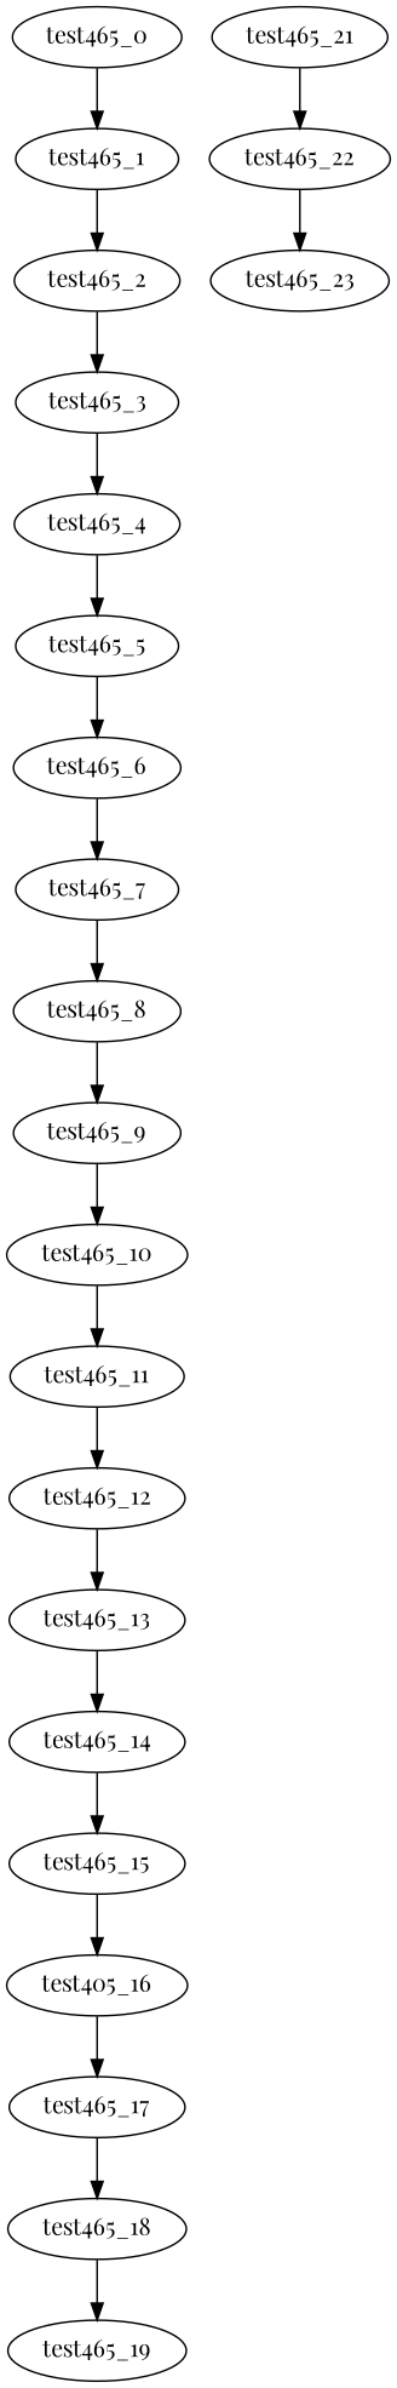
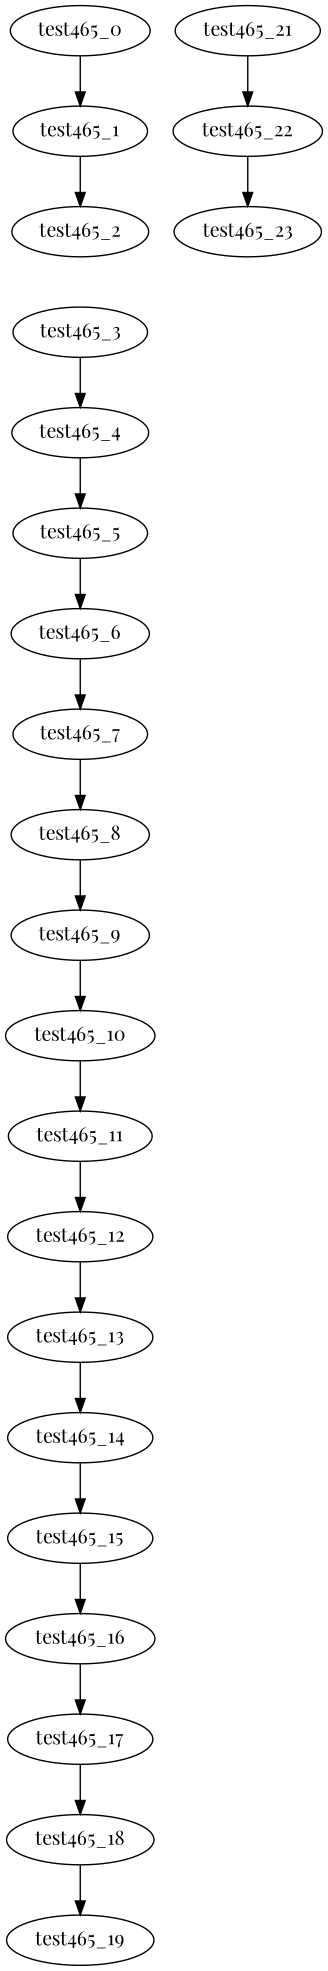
  digraph {
    fontname="Playfair Display"
    node [fontname="Playfair Display"]
    edge [fontname="Playfair Display"]
    test465_0
    test465_1
    test465_2
    test465_3
    test465_4
    test465_5
    test465_6
    test465_7
    test465_8
    test465_9
    test465_10
    test465_11
    test465_12
    test465_13
    test465_14
    test465_15
-   test465_16 [label=test405_16]
+   test465_16
    test465_17
    test465_18
    test465_19
    test465_21
    test465_22
    test465_23
    test465_0 -> test465_1
    test465_1 -> test465_2
-   test465_2 -> test465_3
    test465_3 -> test465_4
    test465_4 -> test465_5
    test465_5 -> test465_6
    test465_6 -> test465_7
    test465_7 -> test465_8
    test465_8 -> test465_9
    test465_9 -> test465_10
    test465_10 -> test465_11
    test465_11 -> test465_12
    test465_12 -> test465_13
    test465_13 -> test465_14
    test465_14 -> test465_15
    test465_15 -> test465_16
    test465_16 -> test465_17
    test465_17 -> test465_18
    test465_18 -> test465_19
    test465_21 -> test465_22
    test465_22 -> test465_23
  }
